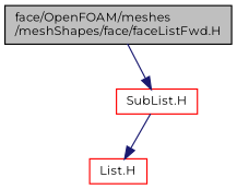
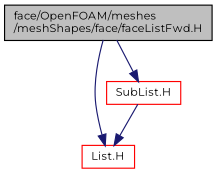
  digraph {
    fontname=Montserrat
    node [color=red fontname=Montserrat fontsize=10 shape=record]
    edge [color=midnightblue fontname=Montserrat fontsize=10 labelfontname=FreeSans labelfontsize=10 style=solid]
    n1 [color=black fillcolor=grey75 fontcolor=black height=0.2 label="face/OpenFOAM/meshes\l/meshShapes/face/faceListFwd.H" style=filled width=0.4]
    n2 [height=0.2 label="List.H" width=0.4]
    n3 [height=0.2 label="SubList.H" width=0.4]
+   n1 -> n2
    n1 -> n3
    n3 -> n2
  }
